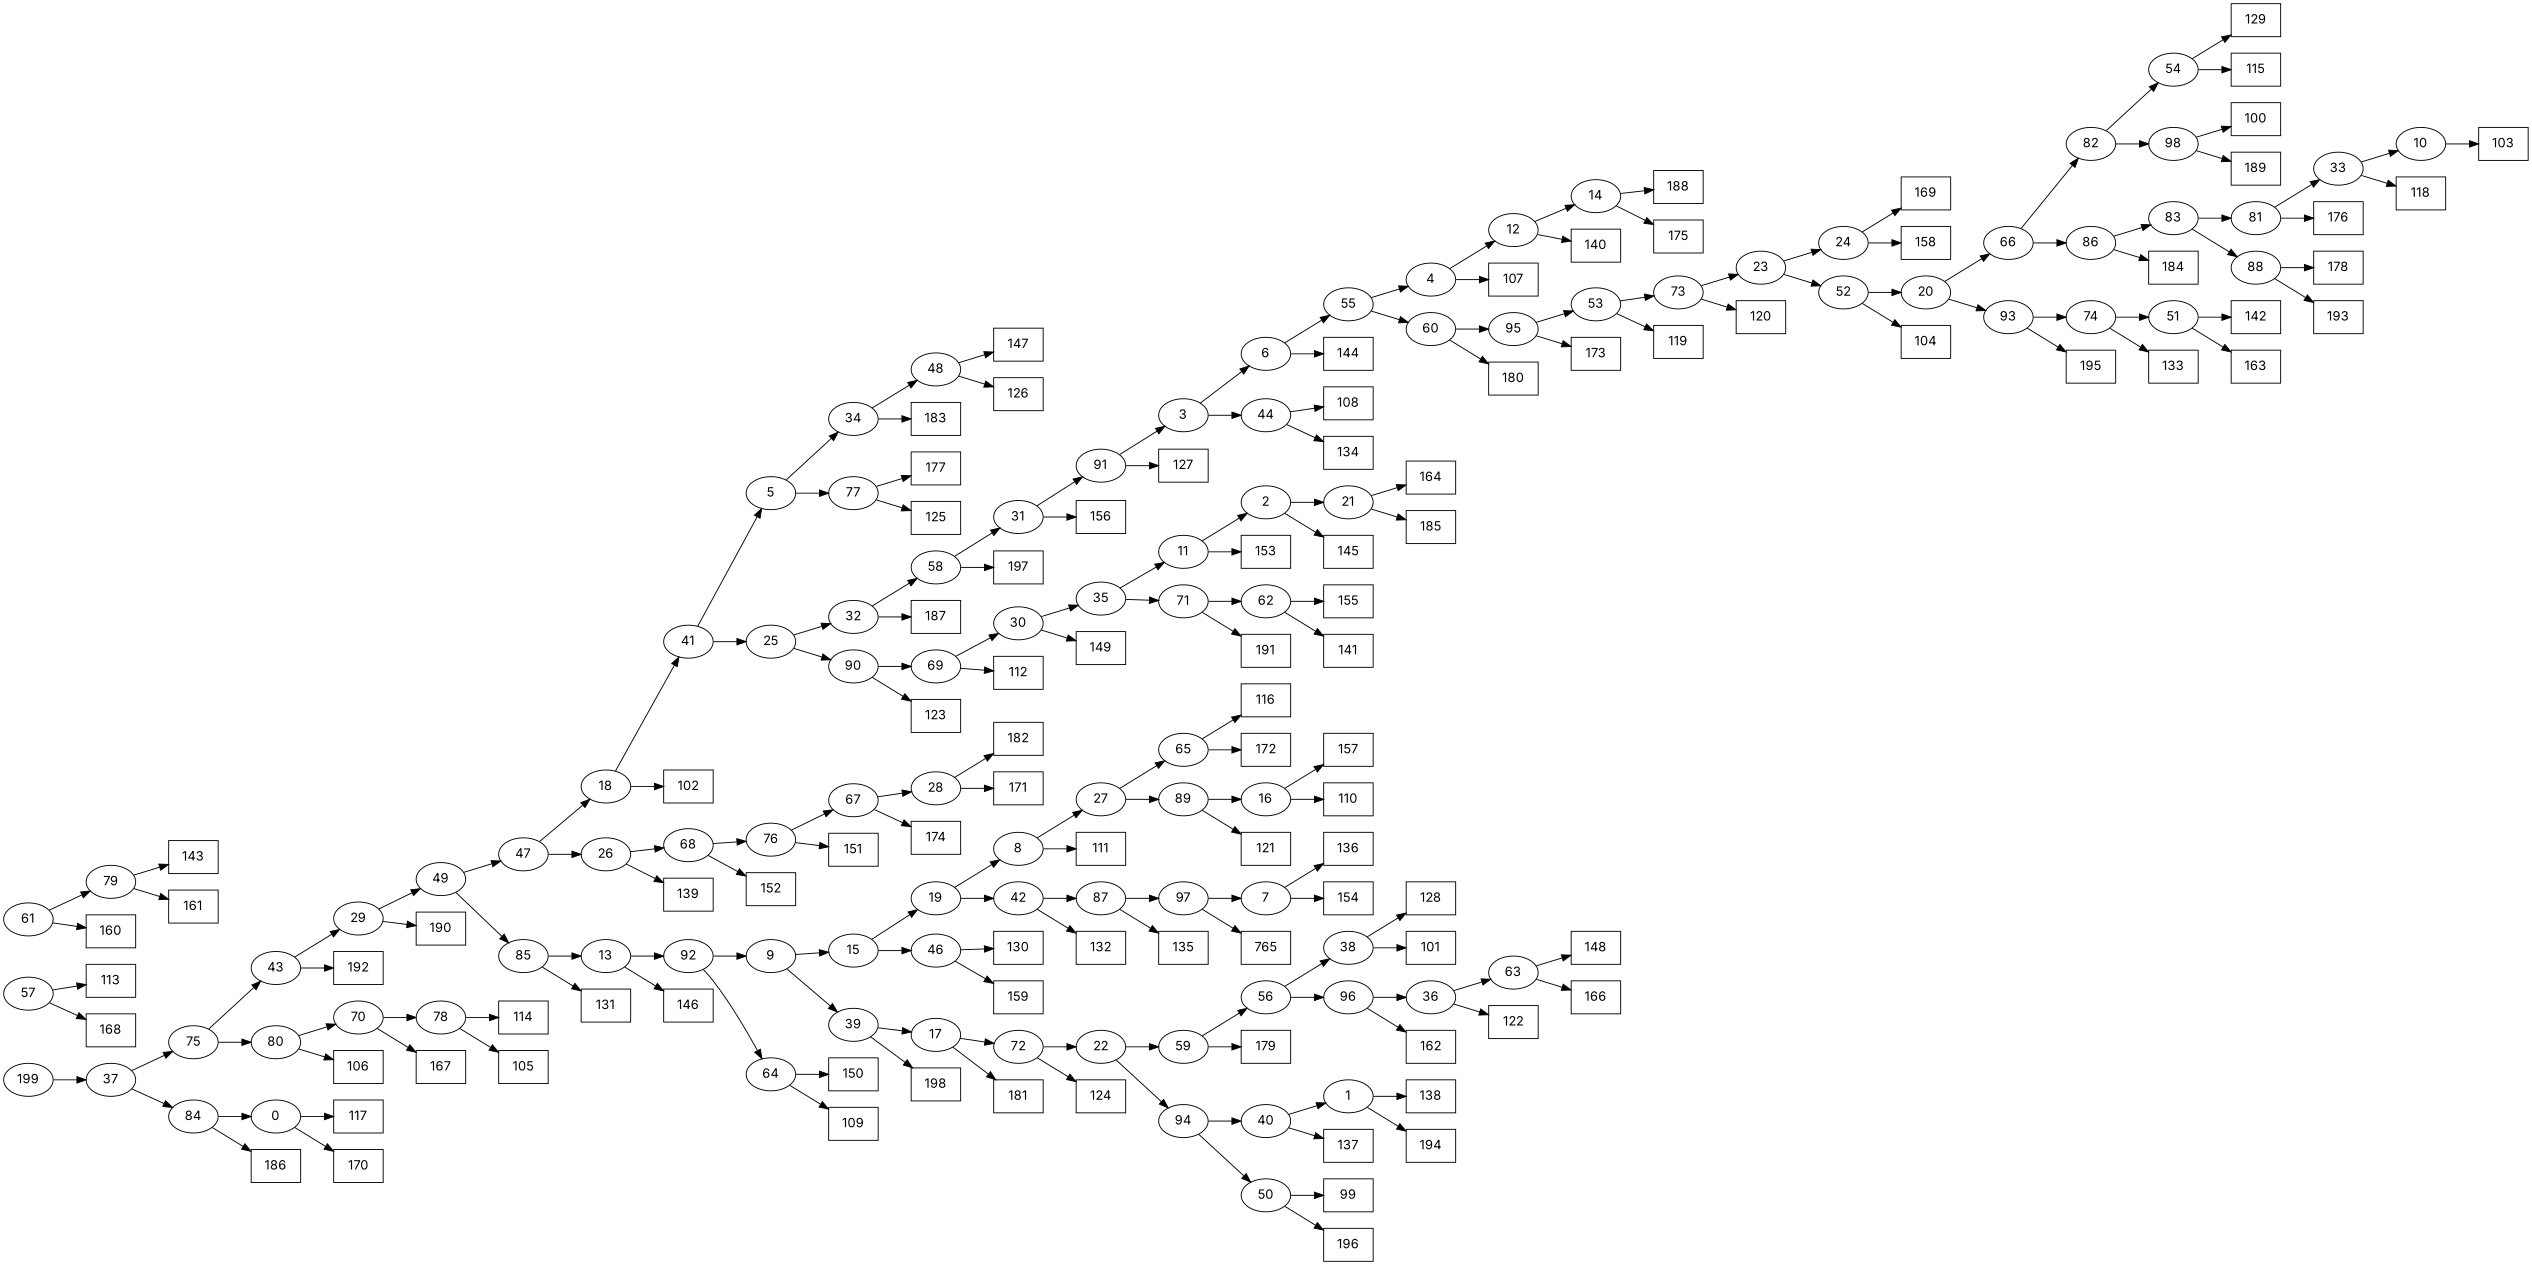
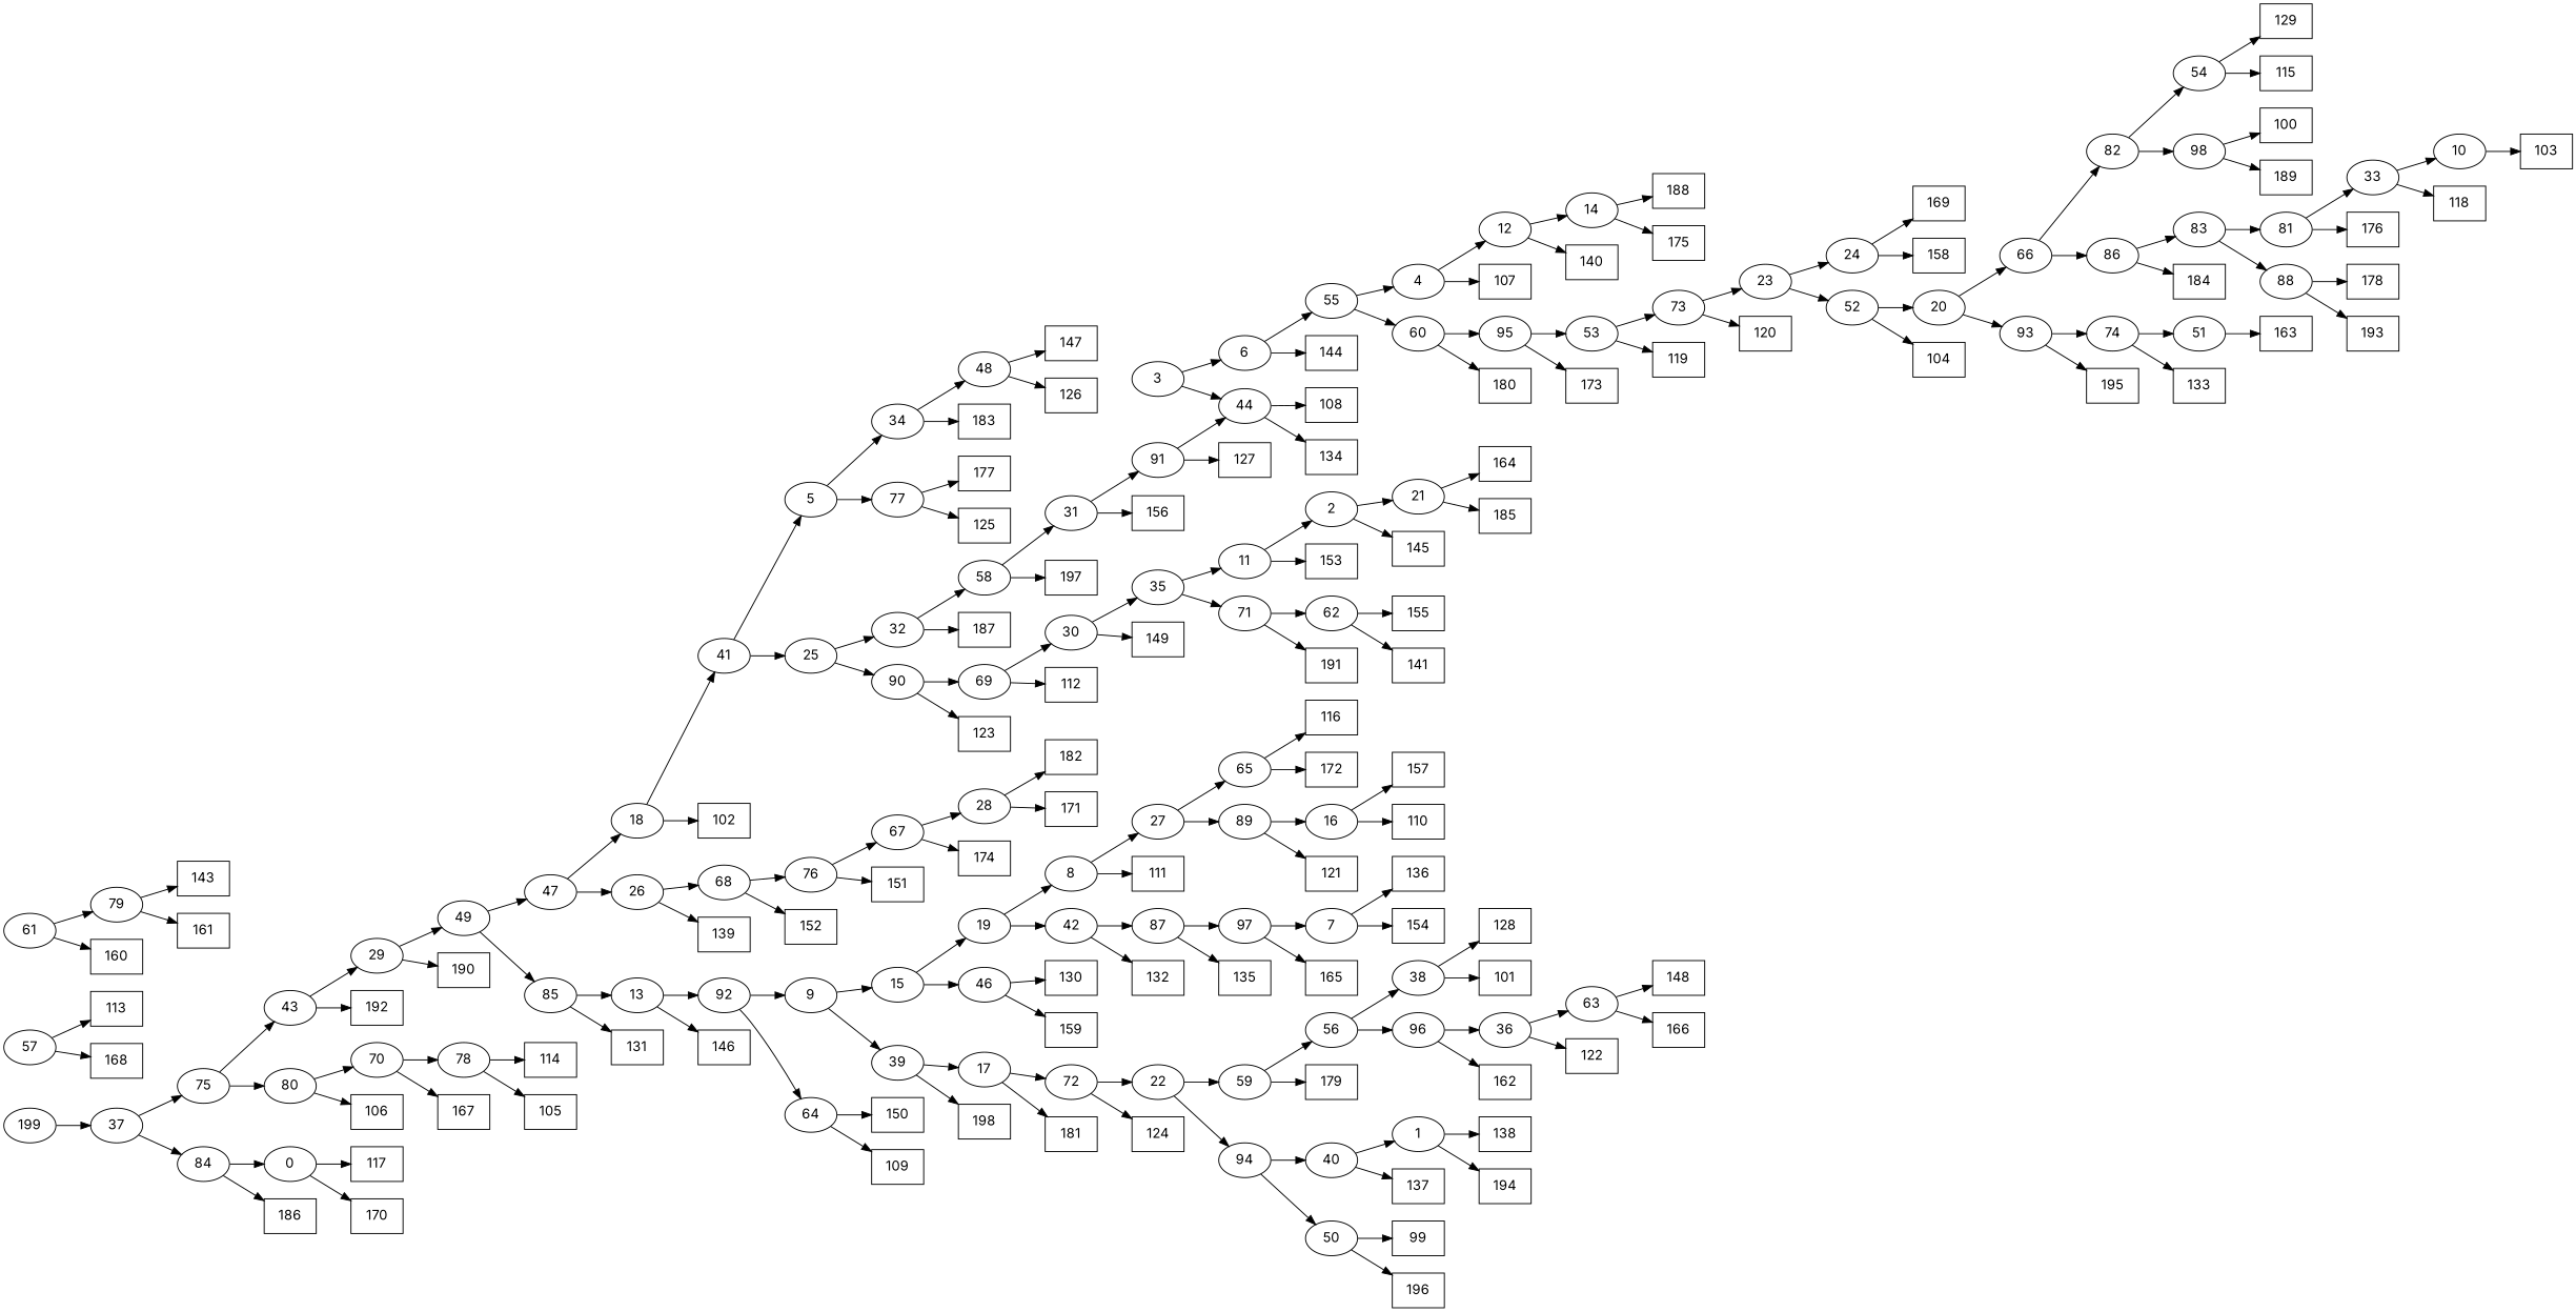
  digraph {
    fontname=Inter
    rankdir=LR
    node [fontname=Inter shape=box]
    edge [fontname=Inter]
    n1 [label=0 shape=""]
    n2 [label=117]
    n3 [label=170]
    n4 [label=1 shape=""]
    n5 [label=138]
    n6 [label=194]
    n7 [label=2 shape=""]
    n8 [label=21 shape=""]
    n9 [label=145]
    n10 [label=164]
    n11 [label=185]
    n12 [label=3 shape=""]
    n13 [label=6 shape=""]
    n14 [label=44 shape=""]
    n15 [label=55 shape=""]
    n16 [label=144]
    n17 [label=108]
    n18 [label=134]
    n19 [label=4 shape=""]
    n20 [label=12 shape=""]
    n21 [label=107]
    n22 [label=14 shape=""]
    n23 [label=140]
    n24 [label=5 shape=""]
    n25 [label=34 shape=""]
    n26 [label=77 shape=""]
    n27 [label=48 shape=""]
    n28 [label=183]
    n29 [label=177]
    n30 [label=125]
    n31 [label=60 shape=""]
    n32 [label=7 shape=""]
    n33 [label=136]
    n34 [label=154]
    n35 [label=8 shape=""]
    n36 [label=27 shape=""]
    n37 [label=111]
    n38 [label=65 shape=""]
    n39 [label=89 shape=""]
    n40 [label=9 shape=""]
    n41 [label=15 shape=""]
    n42 [label=39 shape=""]
    n43 [label=19 shape=""]
    n44 [label=46 shape=""]
    n45 [label=17 shape=""]
    n46 [label=198]
    n47 [label=10 shape=""]
    n48 [label=103]
    n49 [label=11 shape=""]
    n50 [label=153]
    n51 [label=188]
    n52 [label=175]
    n53 [label=13 shape=""]
    n54 [label=92 shape=""]
    n55 [label=146]
    n56 [label=64 shape=""]
    n57 [label=42 shape=""]
    n58 [label=130]
    n59 [label=159]
    n60 [label=16 shape=""]
    n61 [label=157]
    n62 [label=110]
    n63 [label=72 shape=""]
    n64 [label=181]
    n65 [label=22 shape=""]
    n66 [label=124]
    n67 [label=18 shape=""]
    n68 [label=41 shape=""]
    n69 [label=102]
    n70 [label=25 shape=""]
    n71 [label=87 shape=""]
    n72 [label=132]
    n73 [label=20 shape=""]
    n74 [label=66 shape=""]
    n75 [label=93 shape=""]
    n76 [label=82 shape=""]
    n77 [label=86 shape=""]
    n78 [label=74 shape=""]
    n79 [label=195]
    n80 [label=59 shape=""]
    n81 [label=94 shape=""]
    n82 [label=56 shape=""]
    n83 [label=179]
    n84 [label=40 shape=""]
    n85 [label=50 shape=""]
    n86 [label=23 shape=""]
    n87 [label=24 shape=""]
    n88 [label=52 shape=""]
    n89 [label=169]
    n90 [label=158]
    n91 [label=104]
    n92 [label=32 shape=""]
    n93 [label=90 shape=""]
    n94 [label=58 shape=""]
    n95 [label=187]
    n96 [label=69 shape=""]
    n97 [label=123]
    n98 [label=26 shape=""]
    n99 [label=68 shape=""]
    n100 [label=139]
    n101 [label=76 shape=""]
    n102 [label=152]
    n103 [label=116]
    n104 [label=172]
    n105 [label=121]
    n106 [label=28 shape=""]
    n107 [label=182]
    n108 [label=171]
    n109 [label=29 shape=""]
    n110 [label=49 shape=""]
    n111 [label=190]
    n112 [label=47 shape=""]
    n113 [label=85 shape=""]
    n114 [label=30 shape=""]
    n115 [label=35 shape=""]
    n116 [label=149]
    n117 [label=71 shape=""]
    n118 [label=31 shape=""]
    n119 [label=91 shape=""]
    n120 [label=156]
    n121 [label=127]
    n122 [label=197]
    n123 [label=33 shape=""]
    n124 [label=118]
    n125 [label=147]
    n126 [label=126]
    n127 [label=62 shape=""]
    n128 [label=191]
    n129 [label=36 shape=""]
    n130 [label=63 shape=""]
    n131 [label=122]
    n132 [label=148]
    n133 [label=166]
    n134 [label=37 shape=""]
    n135 [label=75 shape=""]
    n136 [label=84 shape=""]
    n137 [label=43 shape=""]
    n138 [label=80 shape=""]
    n139 [label=186]
    n140 [label=38 shape=""]
    n141 [label=128]
    n142 [label=101]
    n143 [label=137]
    n144 [label=97 shape=""]
    n145 [label=135]
    n146 [label=192]
    n147 [label=57 shape=""]
    n148 [label=113]
    n149 [label=168]
    n150 [label=61 shape=""]
    n151 [label=79 shape=""]
    n152 [label=160]
    n153 [label=131]
    n154 [label=99]
    n155 [label=196]
    n156 [label=51 shape=""]
-   n157 [label=142]
    n158 [label=163]
    n159 [label=53 shape=""]
    n160 [label=73 shape=""]
    n161 [label=119]
    n162 [label=120]
    n163 [label=54 shape=""]
    n164 [label=129]
    n165 [label=115]
    n166 [label=95 shape=""]
    n167 [label=180]
    n168 [label=96 shape=""]
    n169 [label=162]
    n170 [label=173]
    n171 [label=143]
    n172 [label=161]
    n173 [label=155]
    n174 [label=141]
    n175 [label=150]
    n176 [label=109]
    n177 [label=98 shape=""]
    n178 [label=83 shape=""]
    n179 [label=184]
    n180 [label=67 shape=""]
    n181 [label=174]
    n182 [label=151]
    n183 [label=112]
    n184 [label=70 shape=""]
    n185 [label=78 shape=""]
    n186 [label=167]
    n187 [label=114]
    n188 [label=105]
    n189 [label=133]
    n190 [label=106]
    n191 [label=81 shape=""]
    n192 [label=176]
    n193 [label=100]
    n194 [label=189]
    n195 [label=88 shape=""]
    n196 [label=178]
    n197 [label=193]
-   n198 [label=765]
+   n198 [label=165]
    n199 [label=199 shape=""]
    n1 -> n2
    n1 -> n3
    n4 -> n5
    n4 -> n6
    n7 -> n8
    n7 -> n9
    n8 -> n10
    n8 -> n11
    n12 -> n13
    n12 -> n14
    n13 -> n15
    n13 -> n16
    n14 -> n17
    n14 -> n18
    n15 -> n19
    n15 -> n31
    n19 -> n20
    n19 -> n21
    n20 -> n22
    n20 -> n23
    n22 -> n51
    n22 -> n52
    n24 -> n25
    n24 -> n26
    n25 -> n27
    n25 -> n28
    n26 -> n29
    n26 -> n30
    n27 -> n125
    n27 -> n126
    n31 -> n166
    n31 -> n167
    n32 -> n33
    n32 -> n34
    n35 -> n36
    n35 -> n37
    n36 -> n38
    n36 -> n39
    n38 -> n103
    n38 -> n104
    n39 -> n60
    n39 -> n105
    n40 -> n41
    n40 -> n42
    n41 -> n43
    n41 -> n44
    n42 -> n45
    n42 -> n46
    n43 -> n35
    n43 -> n57
    n44 -> n58
    n44 -> n59
    n45 -> n63
    n45 -> n64
    n47 -> n48
    n49 -> n7
    n49 -> n50
    n53 -> n54
    n53 -> n55
    n54 -> n40
    n54 -> n56
    n56 -> n175
    n56 -> n176
    n57 -> n71
    n57 -> n72
    n60 -> n61
    n60 -> n62
    n63 -> n65
    n63 -> n66
    n65 -> n80
    n65 -> n81
    n67 -> n68
    n67 -> n69
    n68 -> n24
    n68 -> n70
    n70 -> n92
    n70 -> n93
    n71 -> n144
    n71 -> n145
    n73 -> n74
    n73 -> n75
    n74 -> n76
    n74 -> n77
    n75 -> n78
    n75 -> n79
    n76 -> n163
    n76 -> n177
    n77 -> n178
    n77 -> n179
    n78 -> n156
    n78 -> n189
    n80 -> n82
    n80 -> n83
    n81 -> n84
    n81 -> n85
    n82 -> n140
    n82 -> n168
    n84 -> n4
    n84 -> n143
    n85 -> n154
    n85 -> n155
    n86 -> n87
    n86 -> n88
    n87 -> n89
    n87 -> n90
    n88 -> n73
    n88 -> n91
    n92 -> n94
    n92 -> n95
    n93 -> n96
    n93 -> n97
    n94 -> n118
    n94 -> n122
    n96 -> n114
    n96 -> n183
    n98 -> n99
    n98 -> n100
    n99 -> n101
    n99 -> n102
    n101 -> n180
    n101 -> n182
    n106 -> n107
    n106 -> n108
    n109 -> n110
    n109 -> n111
    n110 -> n112
    n110 -> n113
    n112 -> n67
    n112 -> n98
    n113 -> n53
    n113 -> n153
    n114 -> n115
    n114 -> n116
    n115 -> n49
    n115 -> n117
    n117 -> n127
    n117 -> n128
    n118 -> n119
    n118 -> n120
-   n119 -> n12
+   n119 -> n14
    n119 -> n121
    n123 -> n47
    n123 -> n124
    n127 -> n173
    n127 -> n174
    n129 -> n130
    n129 -> n131
    n130 -> n132
    n130 -> n133
    n134 -> n135
    n134 -> n136
    n135 -> n137
    n135 -> n138
    n136 -> n1
    n136 -> n139
    n137 -> n109
    n137 -> n146
    n138 -> n184
    n138 -> n190
    n140 -> n141
    n140 -> n142
    n144 -> n32
    n144 -> n198
    n147 -> n148
    n147 -> n149
    n150 -> n151
    n150 -> n152
    n151 -> n171
    n151 -> n172
-   n156 -> n157
    n156 -> n158
    n159 -> n160
    n159 -> n161
    n160 -> n86
    n160 -> n162
    n163 -> n164
    n163 -> n165
    n166 -> n159
    n166 -> n170
    n168 -> n129
    n168 -> n169
    n177 -> n193
    n177 -> n194
    n178 -> n191
    n178 -> n195
    n180 -> n106
    n180 -> n181
    n184 -> n185
    n184 -> n186
    n185 -> n187
    n185 -> n188
    n191 -> n123
    n191 -> n192
    n195 -> n196
    n195 -> n197
    n199 -> n134
  }
